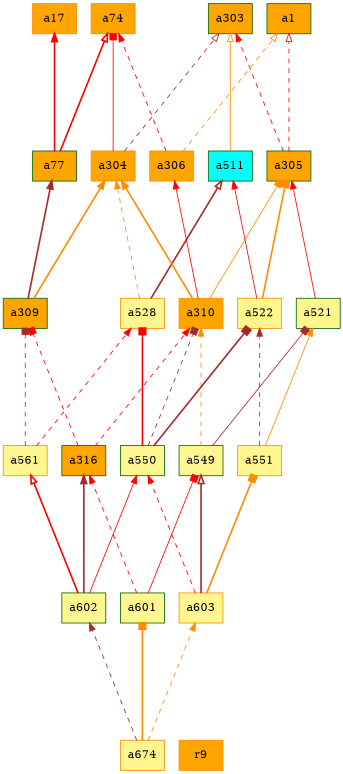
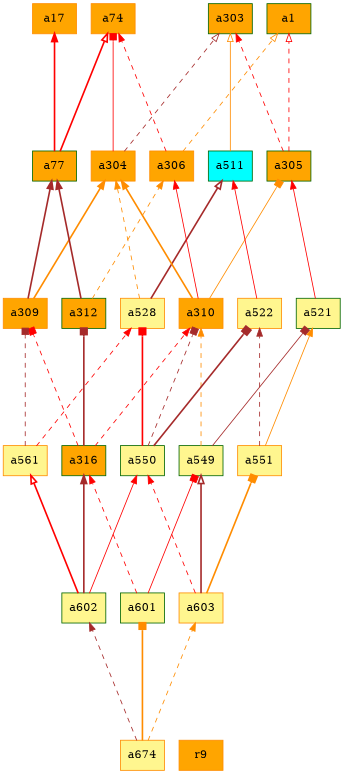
  digraph {
    rankdir=BT
    ranksep=2.0
    node [color=darkgreen fillcolor=orange shape=record style=filled]
    edge [arrowhead=normal color=red style=dashed]
-   n1 [label="{a309}"]
+   n1 [color=darkorange label="{a309}"]
    n2 [color=darkorange label="{a304}"]
    n3 [label="{a77}"]
    n4 [color=darkorange label="{a74}"]
    n5 [label="{a303}"]
    n6 [color=darkorange label="{a17}"]
    n7 [color=darkorange fillcolor=khaki1 label="{a674}"]
    n8 [color=darkorange fillcolor=khaki1 label="{a603}"]
    n9 [fillcolor=khaki1 label="{a601}"]
    n10 [fillcolor=khaki1 label="{a602}"]
    n11 [fillcolor=khaki1 label="{a549}"]
    n12 [color=darkorange fillcolor=khaki1 label="{a551}"]
    n13 [fillcolor=khaki1 label="{a550}"]
    n14 [label="{a316}"]
    n15 [color=darkorange fillcolor=khaki1 label="{a561}"]
    n16 [color=darkorange fillcolor=khaki1 label="{a528}"]
    n17 [fillcolor=cyan label="{a511}"]
+   n18 [label="{a312}"]
    n19 [color=darkorange label="{a306}"]
    n20 [label="{a1}"]
    n21 [color=darkorange label="{r9}"]
    n22 [fillcolor=khaki1 label="{a521}"]
    n23 [label="{a305}"]
    n24 [color=darkorange label="{a310}"]
    n25 [color=darkorange fillcolor=khaki1 label="{a522}"]
    n1 -> n2 [color=darkorange style=bold]
    n1 -> n3 [color=brown style=bold]
    n2 -> n4 [arrowhead=box style=solid]
    n2 -> n5 [arrowhead=onormal color=brown]
    n3 -> n4 [arrowhead=onormal style=bold]
    n3 -> n6 [style=bold]
    n7 -> n8 [color=darkorange]
    n7 -> n9 [arrowhead=box color=darkorange style=bold]
    n7 -> n10 [color=brown]
    n8 -> n11 [arrowhead=onormal color=brown style=bold]
    n8 -> n12 [arrowhead=box color=darkorange style=bold]
    n8 -> n13
    n9 -> n11 [arrowhead=box style=solid]
    n9 -> n14
    n10 -> n13 [style=solid]
    n10 -> n14 [color=brown style=bold]
    n10 -> n15 [arrowhead=onormal style=bold]
    n11 -> n22 [arrowhead=box color=brown style=solid]
    n11 -> n24 [color=darkorange]
    n12 -> n22 [color=darkorange style=solid]
    n12 -> n25 [color=brown]
    n13 -> n16 [arrowhead=box style=bold]
    n13 -> n24 [arrowhead=box color=brown]
    n13 -> n25 [arrowhead=box color=brown style=bold]
    n14 -> n1 [arrowhead=box]
+   n14 -> n18 [arrowhead=box color=brown style=bold]
    n14 -> n24
    n15 -> n1 [arrowhead=box color=brown]
    n15 -> n16
    n16 -> n2 [color=darkorange]
    n16 -> n17 [arrowhead=onormal color=brown style=bold]
    n17 -> n5 [arrowhead=onormal color=darkorange style=solid]
+   n18 -> n3 [color=brown style=bold]
+   n18 -> n19 [color=darkorange]
    n19 -> n4
    n19 -> n20 [arrowhead=onormal color=darkorange]
    n22 -> n23 [style=solid]
    n23 -> n5
    n23 -> n20 [arrowhead=onormal]
    n24 -> n2 [color=darkorange style=bold]
    n24 -> n19 [style=solid]
    n24 -> n23 [arrowhead=box color=darkorange style=solid]
    n25 -> n17 [style=solid]
-   n25 -> n23 [arrowhead=box color=darkorange style=bold]
  }
